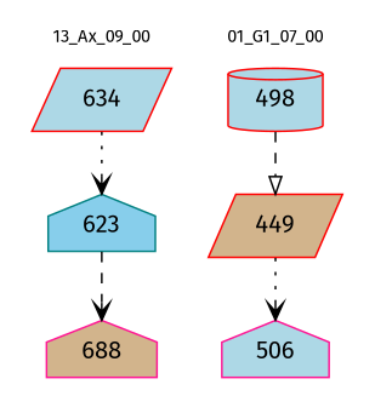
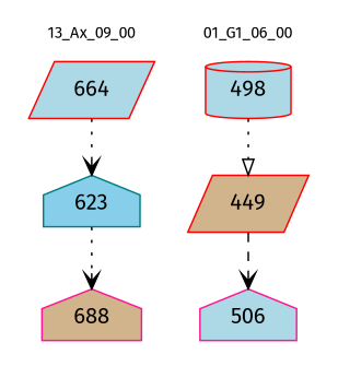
  digraph {
    fontname="Fira Sans"
    node [color=red fillcolor=lightblue fontname="Fira Sans" shape=house style=filled]
    edge [arrowhead=vee color=black fontname="Fira Sans" style=dotted]
-   n1 [label=634 shape=parallelogram]
+   n1 [label=664 shape=parallelogram]
    n2 [color=teal fillcolor=skyblue label=623]
    n3 [color=deeppink fillcolor=tan label=688]
    n4 [label=498 shape=cylinder]
    n5 [fillcolor=tan label=449 shape=parallelogram]
    n6 [color=deeppink label=506]
    subgraph cluster_1 {
      color=white
      fontsize=10
      label="13_Ax_09_00"
      n1
      n2
      n3
    }
    subgraph cluster_2 {
      color=white
      fontsize=10
-     label="01_G1_07_00"
+     label="01_G1_06_00"
      n4
      n5
      n6
    }
    n1 -> n2
-   n2 -> n3 [style=dashed]
-   n4 -> n5 [arrowhead=onormal style=dashed]
-   n5 -> n6
+   n2 -> n3
+   n4 -> n5 [arrowhead=onormal]
+   n5 -> n6 [style=dashed]
  }
